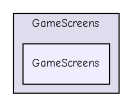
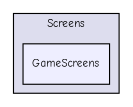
  digraph {
    compound=true
    fontname="Comic Neue"
    n1 [fillcolor="#eeeeff" fontname="Comic Neue" fontsize=10 label=GameScreens pencolor=black shape=box style=filled]
    subgraph cluster_1 {
      bgcolor="#ddddee"
      fontsize=10
-     label=GameScreens
+     label=Screens
      pencolor=black
      n1
    }
  }
